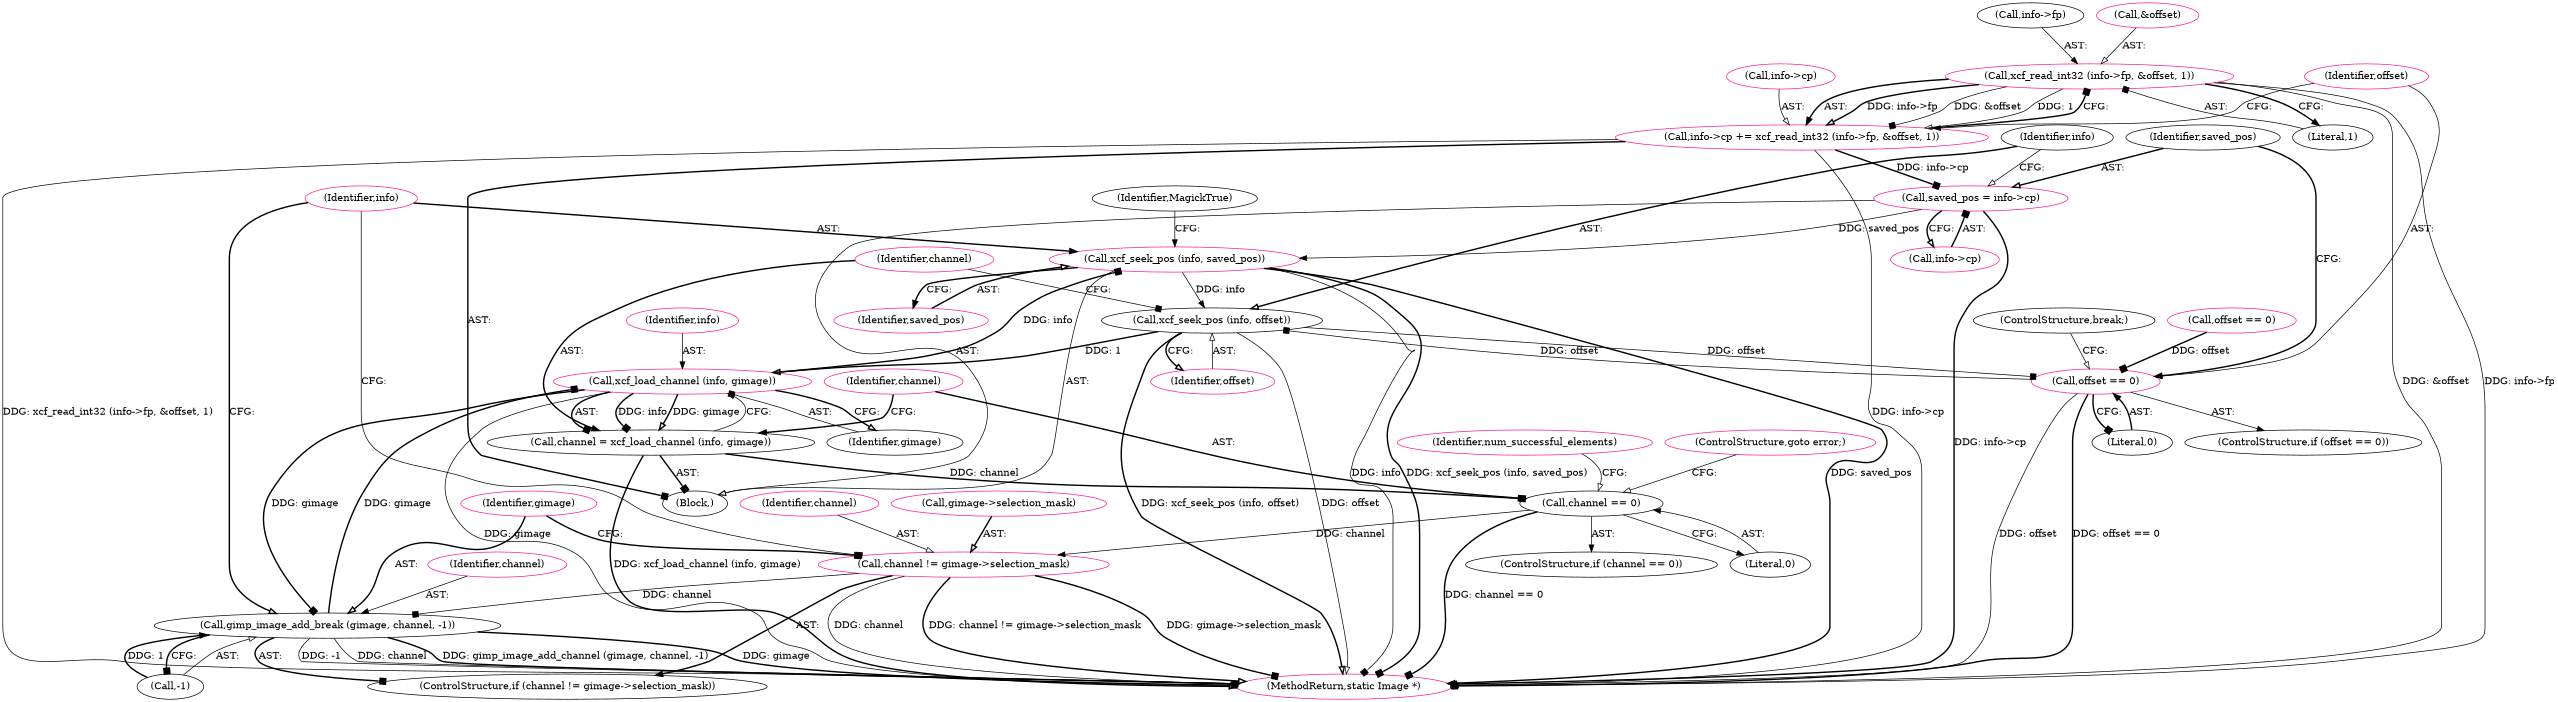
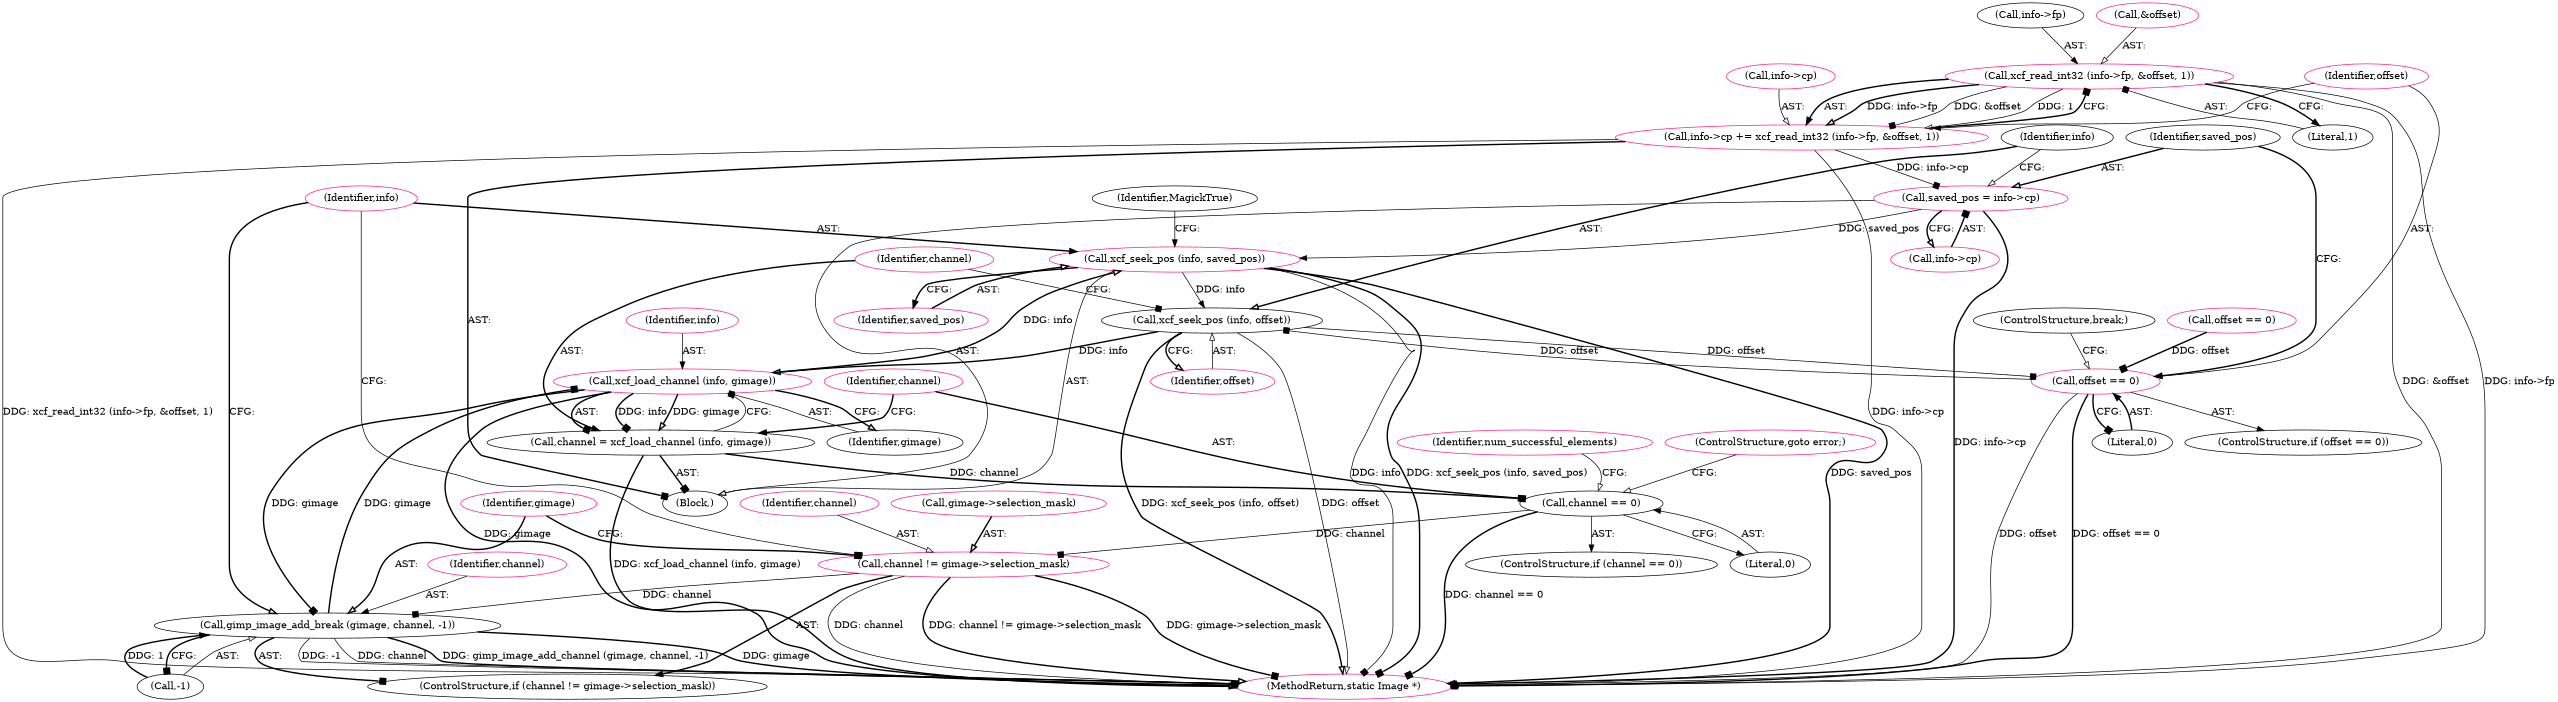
  digraph {
    node [color=deeppink]
    edge [arrowhead=onormal style=bold]
    n1 [label="(Call,xcf_read_int32 (info->fp, &offset, 1))"]
    n2 [label="(Call,info->cp += xcf_read_int32 (info->fp, &offset, 1))"]
    n3 [color=black label="(Literal,1)"]
    n4 [label="(MethodReturn,static Image *)"]
    n5 [label="(Call,saved_pos = info->cp)"]
    n6 [color=black label="(Block,)"]
    n7 [label="(Call,xcf_seek_pos (info, saved_pos))"]
    n8 [label="(Call,info->cp)"]
    n9 [color=black label="(Call,xcf_seek_pos (info, offset))"]
    n10 [label="(Identifier,saved_pos)"]
    n11 [label="(Call,offset == 0)"]
    n12 [label="(Call,xcf_load_channel (info, gimage))"]
    n13 [label="(Identifier,offset)"]
    n14 [color=black label="(Literal,0)"]
    n15 [color=black label="(ControlStructure,if (offset == 0))"]
    n16 [color=black label="(Call,channel = xcf_load_channel (info, gimage))"]
    n17 [color=black label="(Call,gimp_image_add_break (gimage, channel, -1))"]
    n18 [color=black label="(Identifier,gimage)"]
    n19 [color=black label="(Call,channel == 0)"]
    n20 [color=black label="(ControlStructure,if (channel != gimage->selection_mask))"]
    n21 [color=black label="(Call,-1)"]
    n22 [label="(Call,channel != gimage->selection_mask)"]
    n23 [color=black label="(Literal,0)"]
    n24 [color=black label="(ControlStructure,if (channel == 0))"]
    n25 [label="(Call,gimage->selection_mask)"]
    n26 [label="(Identifier,channel)"]
    n27 [label="(Identifier,channel)"]
    n28 [label="(Identifier,channel)"]
    n29 [label="(Identifier,channel)"]
    n30 [label="(Call,info->cp)"]
    n31 [color=black label="(Call,info->fp)"]
    n32 [label="(ControlStructure,goto error;)"]
    n33 [color=black label="(Identifier,saved_pos)"]
    n34 [label="(Identifier,info)"]
    n35 [label="(Identifier,info)"]
    n36 [label="(Identifier,offset)"]
    n37 [color=black label="(ControlStructure,break;)"]
    n38 [color=black label="(Identifier,info)"]
    n39 [label="(Identifier,num_successful_elements)"]
    n40 [label="(Identifier,gimage)"]
    n41 [color=black label="(Identifier,MagickTrue)"]
    n42 [label="(Call,&offset)"]
    n43 [label="(Call,offset == 0)"]
    n1 -> n2 [arrowhead=normal label="AST: "]
    n1 -> n2 [label="DDG: info->fp"]
    n1 -> n2 [arrowhead=box label="DDG: &offset" style=solid]
    n1 -> n2 [label="DDG: 1" style=solid]
    n1 -> n3 [arrowhead=normal label="CFG: "]
    n1 -> n4 [arrowhead=normal label="DDG: &offset" style=solid]
    n1 -> n4 [arrowhead=box label="DDG: info->fp" style=solid]
    n2 -> n1 [arrowhead=box label="CFG: "]
    n2 -> n4 [label="DDG: xcf_read_int32 (info->fp, &offset, 1)" style=solid]
    n2 -> n4 [label="DDG: info->cp" style=solid]
-   n2 -> n5 [arrowhead=box label="DDG: info->cp"]
+   n2 -> n5 [arrowhead=box label="DDG: info->cp" style=solid]
    n2 -> n6 [arrowhead=box label="AST: "]
    n3 -> n1 [arrowhead=box label="AST: " style=solid]
    n5 -> n4 [arrowhead=normal label="DDG: info->cp"]
    n5 -> n6 [label="AST: " style=solid]
    n5 -> n7 [arrowhead=normal label="DDG: saved_pos" style=solid]
    n5 -> n8 [label="CFG: "]
    n7 -> n4 [arrowhead=box label="DDG: info" style=solid]
    n7 -> n4 [arrowhead=box label="DDG: xcf_seek_pos (info, saved_pos)"]
    n7 -> n4 [label="DDG: saved_pos"]
    n7 -> n6 [label="AST: " style=solid]
    n7 -> n9 [arrowhead=normal label="DDG: info" style=solid]
    n7 -> n10 [arrowhead=normal label="CFG: "]
    n8 -> n5 [arrowhead=box label="AST: "]
    n9 -> n4 [label="DDG: xcf_seek_pos (info, offset)"]
    n9 -> n4 [label="DDG: offset" style=solid]
    n9 -> n11 [arrowhead=box label="DDG: offset" style=solid]
-   n9 -> n12 [label="DDG: 1"]
+   n9 -> n12 [label="DDG: info"]
    n9 -> n13 [label="CFG: "]
    n10 -> n7 [label="AST: "]
    n11 -> n4 [arrowhead=box label="DDG: offset" style=solid]
    n11 -> n4 [arrowhead=box label="DDG: offset == 0"]
    n11 -> n9 [arrowhead=box label="DDG: offset" style=solid]
    n11 -> n14 [arrowhead=box label="CFG: "]
    n11 -> n15 [arrowhead=normal label="AST: " style=solid]
-   n12 -> n4 [label="DDG: gimage" style=solid]
-   n12 -> n7 [arrowhead=box label="DDG: info"]
+   n12 -> n4 [label="DDG: gimage"]
+   n12 -> n7 [label="DDG: info"]
    n12 -> n16 [arrowhead=box label="AST: "]
    n12 -> n16 [arrowhead=box label="DDG: info"]
    n12 -> n16 [label="DDG: gimage"]
    n12 -> n17 [arrowhead=box label="DDG: gimage"]
    n12 -> n18 [label="CFG: "]
    n13 -> n9 [label="AST: " style=solid]
    n14 -> n11 [arrowhead=normal label="AST: "]
    n16 -> n4 [label="DDG: xcf_load_channel (info, gimage)"]
    n16 -> n6 [arrowhead=box label="AST: "]
    n16 -> n12 [label="CFG: " style=solid]
    n16 -> n19 [arrowhead=box label="DDG: channel"]
    n17 -> n4 [arrowhead=box label="DDG: gimage"]
    n17 -> n4 [label="DDG: -1" style=solid]
    n17 -> n4 [label="DDG: channel" style=solid]
    n17 -> n4 [label="DDG: gimp_image_add_channel (gimage, channel, -1)"]
    n17 -> n12 [arrowhead=box label="DDG: gimage"]
    n17 -> n20 [arrowhead=box label="AST: "]
    n17 -> n21 [arrowhead=box label="CFG: "]
    n18 -> n12 [arrowhead=box label="AST: " style=solid]
    n19 -> n4 [arrowhead=box label="DDG: channel == 0"]
-   n19 -> n22 [arrowhead=normal label="DDG: channel" style=solid]
+   n19 -> n22 [arrowhead=box label="DDG: channel" style=solid]
    n19 -> n23 [arrowhead=normal label="CFG: " style=solid]
    n19 -> n24 [arrowhead=normal label="AST: " style=solid]
    n21 -> n17 [label="AST: " style=solid]
    n21 -> n17 [arrowhead=normal label="DDG: 1"]
    n22 -> n4 [arrowhead=box label="DDG: channel" style=solid]
    n22 -> n4 [label="DDG: channel != gimage->selection_mask"]
    n22 -> n4 [arrowhead=box label="DDG: gimage->selection_mask"]
    n22 -> n17 [arrowhead=box label="DDG: channel" style=solid]
    n22 -> n20 [arrowhead=normal label="AST: "]
    n23 -> n19 [arrowhead=normal label="AST: " style=solid]
    n25 -> n22 [label="AST: "]
    n26 -> n16 [arrowhead=normal label="CFG: "]
    n26 -> n19 [label="AST: "]
    n27 -> n22 [label="AST: " style=solid]
    n28 -> n9 [arrowhead=box label="CFG: " style=solid]
    n28 -> n16 [arrowhead=normal label="AST: "]
    n29 -> n17 [arrowhead=normal label="AST: " style=solid]
    n30 -> n2 [label="AST: " style=solid]
    n31 -> n1 [arrowhead=normal label="AST: " style=solid]
    n32 -> n19 [label="CFG: " style=solid]
    n33 -> n5 [label="AST: "]
    n33 -> n11 [arrowhead=normal label="CFG: "]
    n34 -> n7 [arrowhead=normal label="AST: "]
    n34 -> n17 [label="CFG: "]
    n34 -> n22 [arrowhead=box label="CFG: " style=solid]
    n35 -> n12 [arrowhead=normal label="AST: " style=solid]
    n36 -> n2 [arrowhead=normal label="CFG: " style=solid]
    n36 -> n11 [arrowhead=normal label="AST: " style=solid]
    n37 -> n11 [label="CFG: " style=solid]
    n38 -> n5 [label="CFG: " style=solid]
    n38 -> n9 [label="AST: "]
    n39 -> n19 [label="CFG: " style=solid]
    n40 -> n17 [label="AST: "]
    n40 -> n22 [arrowhead=box label="CFG: "]
    n41 -> n7 [arrowhead=normal label="CFG: " style=solid]
    n42 -> n1 [label="AST: " style=solid]
    n43 -> n11 [arrowhead=box label="DDG: offset"]
  }
